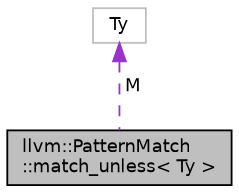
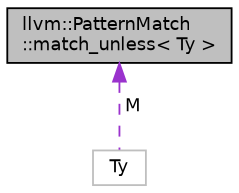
  digraph {
    node [fontname=Helvetica fontsize=10 shape=record]
    n1 [color=black fillcolor=grey75 fontcolor=black height=0.2 label="llvm::PatternMatch\l::match_unless\< Ty \>" style=filled width=0.4]
    n2 [color=grey75 height=0.2 label=Ty width=0.4]
-   n2 -> n1 [color=darkorchid3 dir=back fontname=Helvetica fontsize=10 label=" M" labelfontname=Helvetica labelfontsize=10 style=dashed]
+   n1 -> n2 [color=darkorchid3 dir=back fontname=Helvetica fontsize=10 label=" M" labelfontname=Helvetica labelfontsize=10 style=dashed]
  }
